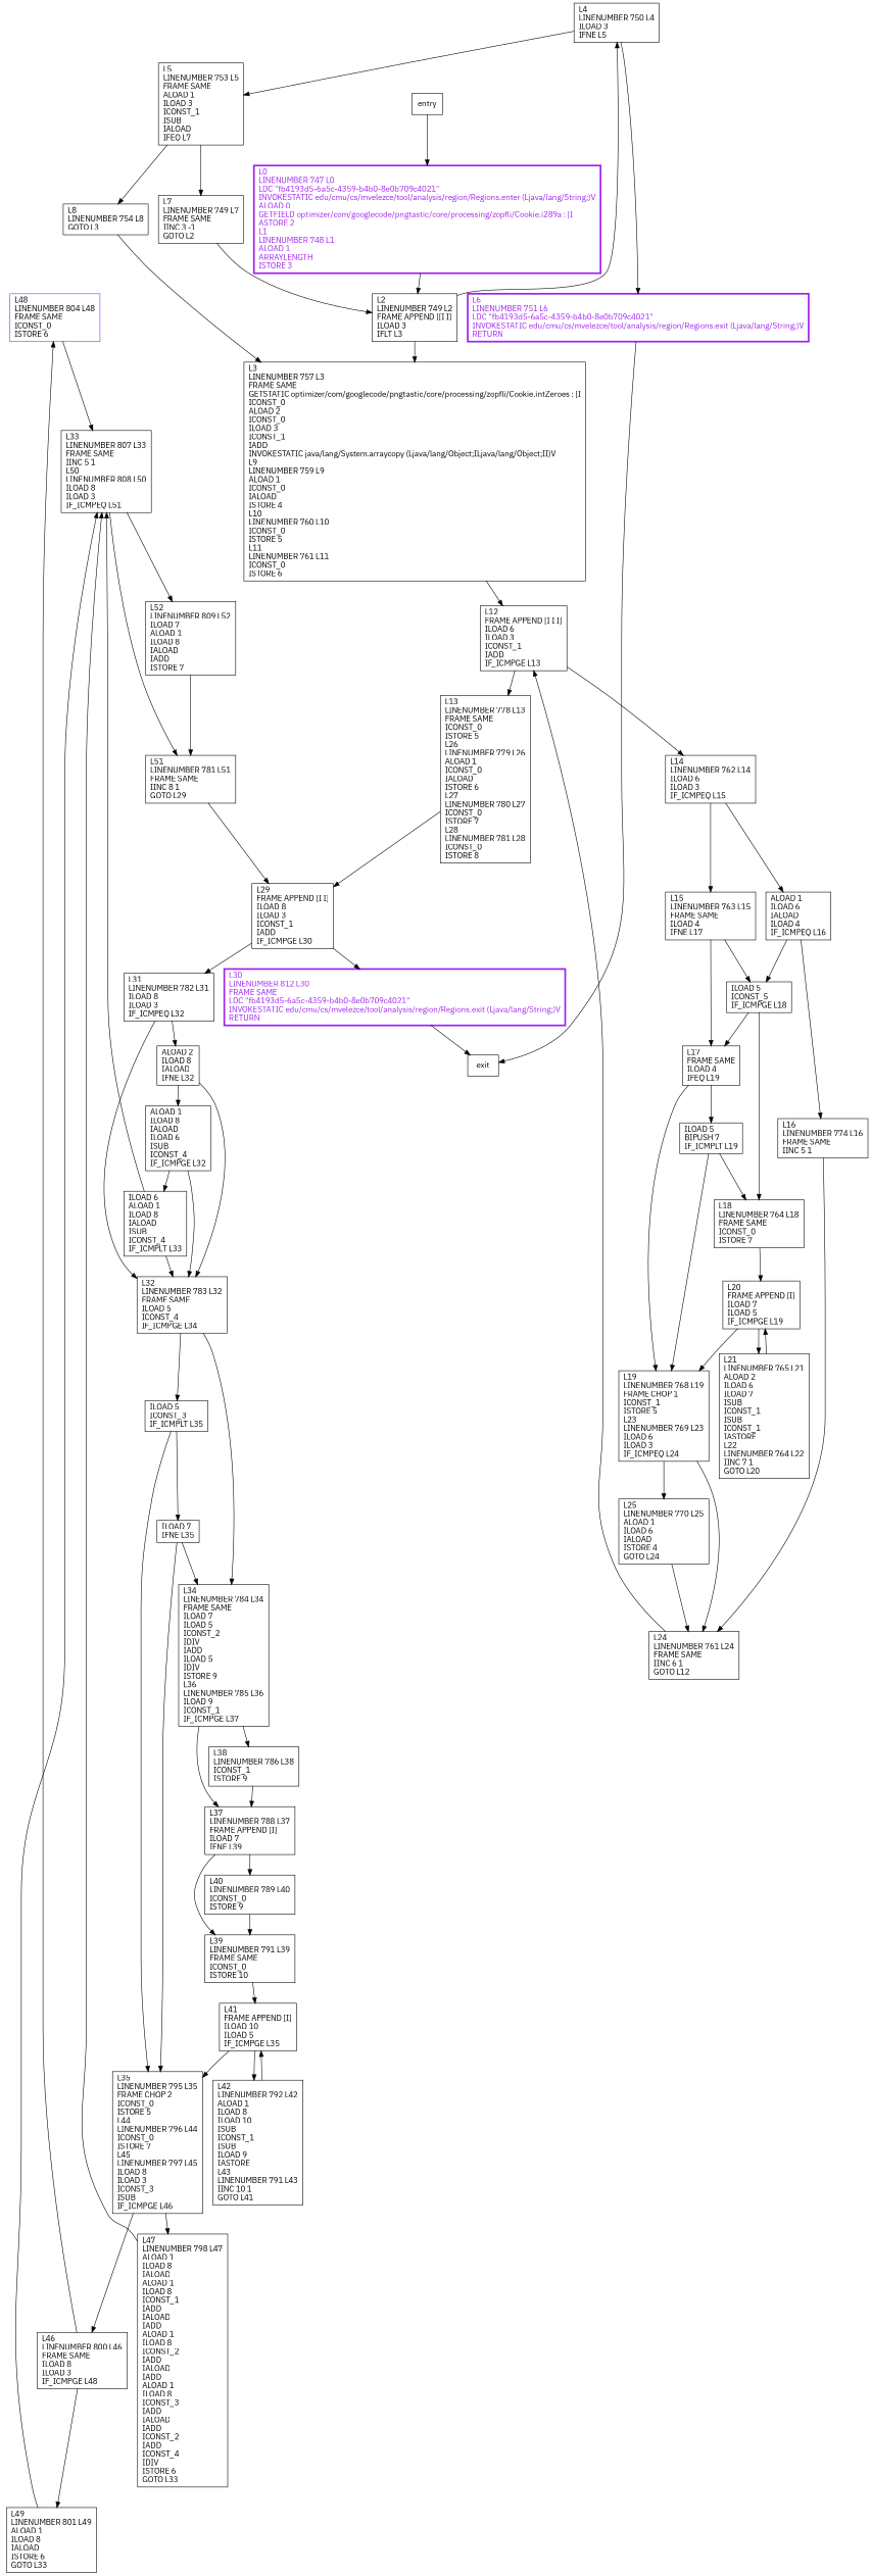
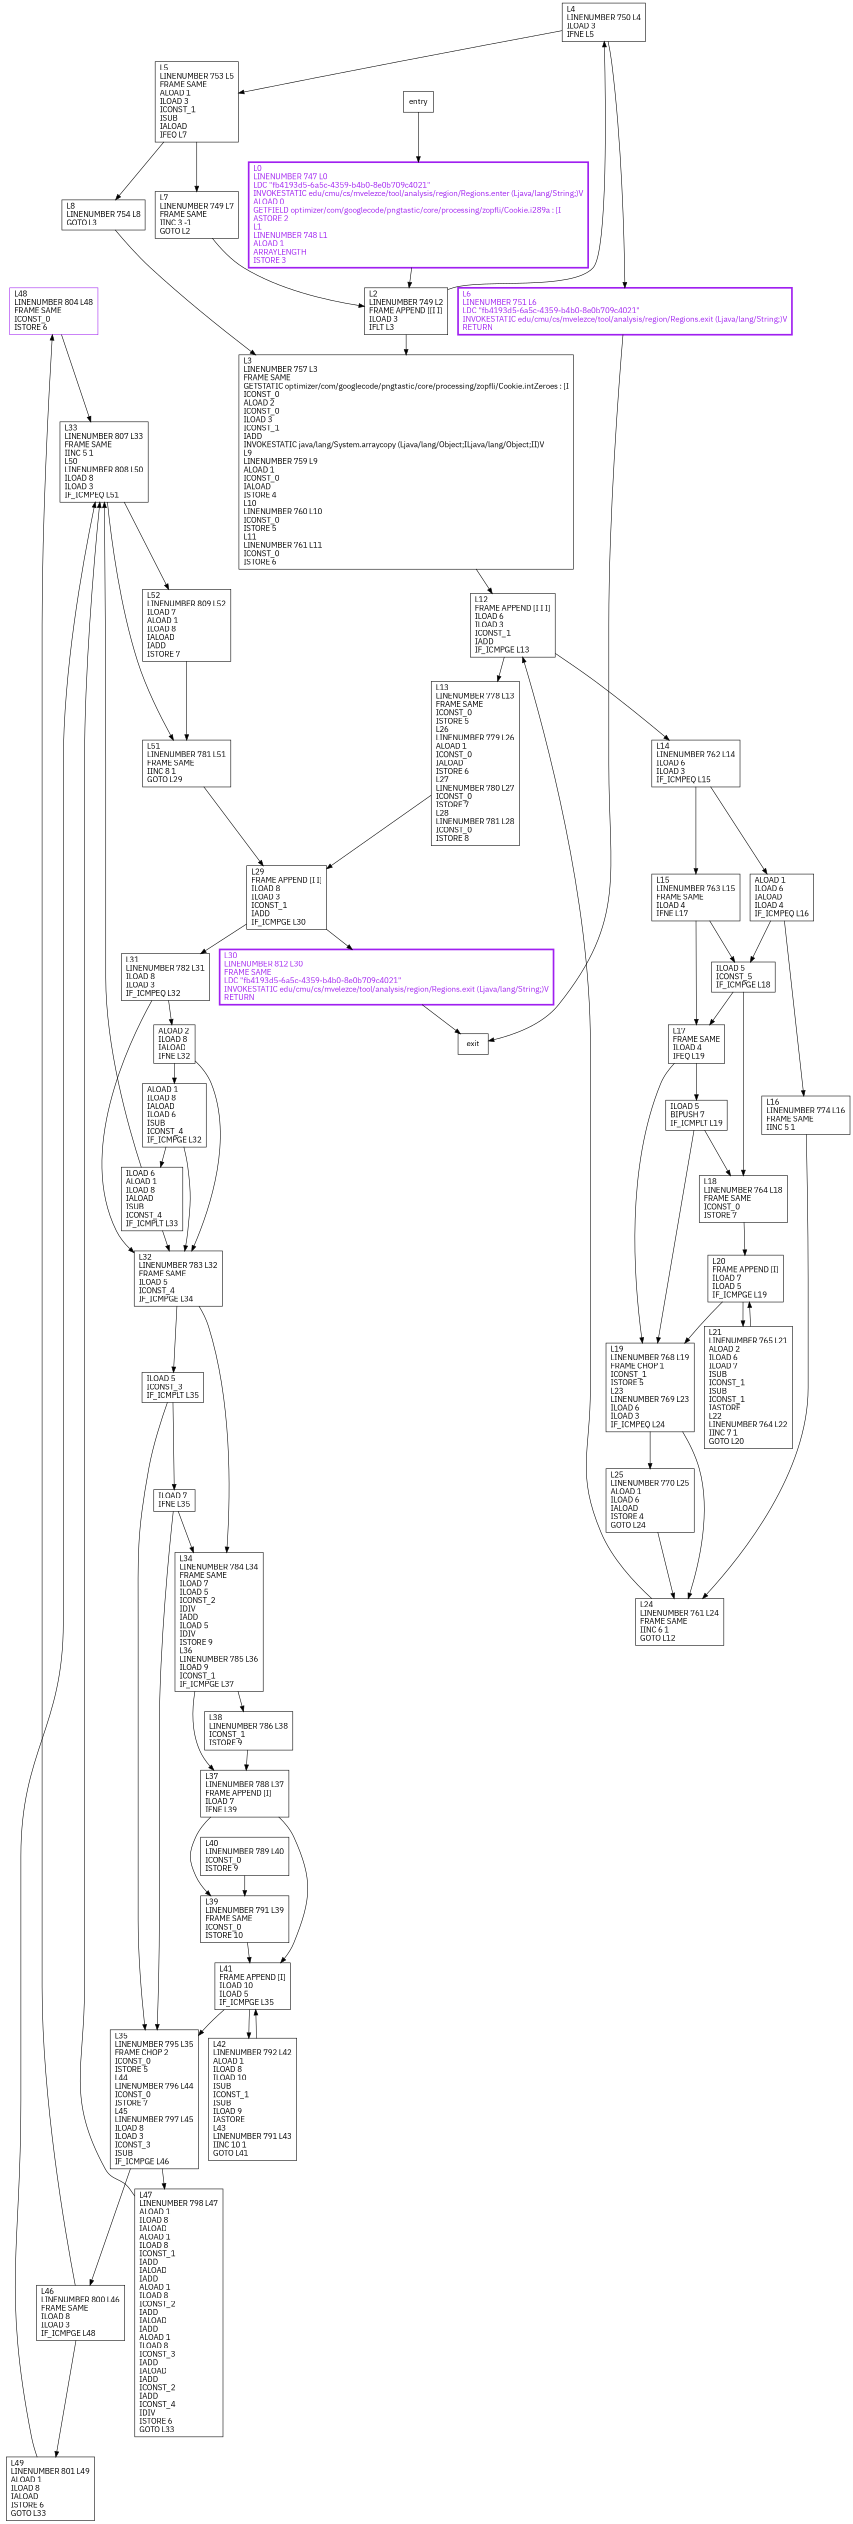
  digraph {
    fontname="IBM Plex Sans"
    node [fontname="IBM Plex Sans" shape=record]
    edge [fontname="IBM Plex Sans"]
    n1 [color=purple label="L48\lLINENUMBER 804 L48\lFRAME SAME\lICONST_0\lISTORE 6\l"]
    n2 [label="L33\lLINENUMBER 807 L33\lFRAME SAME\lIINC 5 1\lL50\lLINENUMBER 808 L50\lILOAD 8\lILOAD 3\lIF_ICMPEQ L51\l"]
    n3 [label="L51\lLINENUMBER 781 L51\lFRAME SAME\lIINC 8 1\lGOTO L29\l"]
    n4 [label="L52\lLINENUMBER 809 L52\lILOAD 7\lALOAD 1\lILOAD 8\lIALOAD\lIADD\lISTORE 7\l"]
    n5 [label="L37\lLINENUMBER 788 L37\lFRAME APPEND [I]\lILOAD 7\lIFNE L39\l"]
    n6 [label="L39\lLINENUMBER 791 L39\lFRAME SAME\lICONST_0\lISTORE 10\l"]
    n7 [label="L40\lLINENUMBER 789 L40\lICONST_0\lISTORE 9\l"]
    n8 [label="L41\lFRAME APPEND [I]\lILOAD 10\lILOAD 5\lIF_ICMPGE L35\l"]
    n9 [label="L46\lLINENUMBER 800 L46\lFRAME SAME\lILOAD 8\lILOAD 3\lIF_ICMPGE L48\l"]
    n10 [label="L49\lLINENUMBER 801 L49\lALOAD 1\lILOAD 8\lIALOAD\lISTORE 6\lGOTO L33\l"]
    n11 [label="L31\lLINENUMBER 782 L31\lILOAD 8\lILOAD 3\lIF_ICMPEQ L32\l"]
    n12 [label="ALOAD 2\lILOAD 8\lIALOAD\lIFNE L32\l"]
    n13 [label="L32\lLINENUMBER 783 L32\lFRAME SAME\lILOAD 5\lICONST_4\lIF_ICMPGE L34\l"]
    n14 [label="ALOAD 1\lILOAD 8\lIALOAD\lILOAD 6\lISUB\lICONST_4\lIF_ICMPGE L32\l"]
    n15 [label="ILOAD 5\lICONST_3\lIF_ICMPLT L35\l"]
    n16 [label="L34\lLINENUMBER 784 L34\lFRAME SAME\lILOAD 7\lILOAD 5\lICONST_2\lIDIV\lIADD\lILOAD 5\lIDIV\lISTORE 9\lL36\lLINENUMBER 785 L36\lILOAD 9\lICONST_1\lIF_ICMPGE L37\l"]
    n17 [label="L29\lFRAME APPEND [I I]\lILOAD 8\lILOAD 3\lICONST_1\lIADD\lIF_ICMPGE L30\l"]
    n18 [color=purple fontcolor=purple label="L30\lLINENUMBER 812 L30\lFRAME SAME\lLDC \"fb4193d5-6a5c-4359-b4b0-8e0b709c4021\"\lINVOKESTATIC edu/cmu/cs/mvelezce/tool/analysis/region/Regions.exit (Ljava/lang/String;)V\lRETURN\l" penwidth=3]
    exit
    n20 [label="L13\lLINENUMBER 778 L13\lFRAME SAME\lICONST_0\lISTORE 5\lL26\lLINENUMBER 779 L26\lALOAD 1\lICONST_0\lIALOAD\lISTORE 6\lL27\lLINENUMBER 780 L27\lICONST_0\lISTORE 7\lL28\lLINENUMBER 781 L28\lICONST_0\lISTORE 8\l"]
    n21 [label="L18\lLINENUMBER 764 L18\lFRAME SAME\lICONST_0\lISTORE 7\l"]
    n22 [label="L20\lFRAME APPEND [I]\lILOAD 7\lILOAD 5\lIF_ICMPGE L19\l"]
    n23 [label="L19\lLINENUMBER 768 L19\lFRAME CHOP 1\lICONST_1\lISTORE 5\lL23\lLINENUMBER 769 L23\lILOAD 6\lILOAD 3\lIF_ICMPEQ L24\l"]
    n24 [label="L21\lLINENUMBER 765 L21\lALOAD 2\lILOAD 6\lILOAD 7\lISUB\lICONST_1\lISUB\lICONST_1\lIASTORE\lL22\lLINENUMBER 764 L22\lIINC 7 1\lGOTO L20\l"]
    n25 [label="L35\lLINENUMBER 795 L35\lFRAME CHOP 2\lICONST_0\lISTORE 5\lL44\lLINENUMBER 796 L44\lICONST_0\lISTORE 7\lL45\lLINENUMBER 797 L45\lILOAD 8\lILOAD 3\lICONST_3\lISUB\lIF_ICMPGE L46\l"]
    n26 [label="L47\lLINENUMBER 798 L47\lALOAD 1\lILOAD 8\lIALOAD\lALOAD 1\lILOAD 8\lICONST_1\lIADD\lIALOAD\lIADD\lALOAD 1\lILOAD 8\lICONST_2\lIADD\lIALOAD\lIADD\lALOAD 1\lILOAD 8\lICONST_3\lIADD\lIALOAD\lIADD\lICONST_2\lIADD\lICONST_4\lIDIV\lISTORE 6\lGOTO L33\l"]
    n27 [label="L42\lLINENUMBER 792 L42\lALOAD 1\lILOAD 8\lILOAD 10\lISUB\lICONST_1\lISUB\lILOAD 9\lIASTORE\lL43\lLINENUMBER 791 L43\lIINC 10 1\lGOTO L41\l"]
    n28 [label="ILOAD 5\lBIPUSH 7\lIF_ICMPLT L19\l"]
    n29 [label="L24\lLINENUMBER 761 L24\lFRAME SAME\lIINC 6 1\lGOTO L12\l"]
    n30 [label="L25\lLINENUMBER 770 L25\lALOAD 1\lILOAD 6\lIALOAD\lISTORE 4\lGOTO L24\l"]
    n31 [label="ILOAD 6\lALOAD 1\lILOAD 8\lIALOAD\lISUB\lICONST_4\lIF_ICMPLT L33\l"]
    n32 [label="ALOAD 1\lILOAD 6\lIALOAD\lILOAD 4\lIF_ICMPEQ L16\l"]
    n33 [label="L16\lLINENUMBER 774 L16\lFRAME SAME\lIINC 5 1\l"]
    n34 [label="ILOAD 5\lICONST_5\lIF_ICMPGE L18\l"]
    n35 [label="L15\lLINENUMBER 763 L15\lFRAME SAME\lILOAD 4\lIFNE L17\l"]
    n36 [label="L17\lFRAME SAME\lILOAD 4\lIFEQ L19\l"]
    n37 [label="L14\lLINENUMBER 762 L14\lILOAD 6\lILOAD 3\lIF_ICMPEQ L15\l"]
    n38 [label="L12\lFRAME APPEND [I I I]\lILOAD 6\lILOAD 3\lICONST_1\lIADD\lIF_ICMPGE L13\l"]
    n39 [color=purple fontcolor=purple label="L6\lLINENUMBER 751 L6\lLDC \"fb4193d5-6a5c-4359-b4b0-8e0b709c4021\"\lINVOKESTATIC edu/cmu/cs/mvelezce/tool/analysis/region/Regions.exit (Ljava/lang/String;)V\lRETURN\l" penwidth=3]
    n40 [label="L38\lLINENUMBER 786 L38\lICONST_1\lISTORE 9\l"]
    n41 [label="ILOAD 7\lIFNE L35\l"]
    n42 [label="L2\lLINENUMBER 749 L2\lFRAME APPEND [[I I]\lILOAD 3\lIFLT L3\l"]
    n43 [label="L3\lLINENUMBER 757 L3\lFRAME SAME\lGETSTATIC optimizer/com/googlecode/pngtastic/core/processing/zopfli/Cookie.intZeroes : [I\lICONST_0\lALOAD 2\lICONST_0\lILOAD 3\lICONST_1\lIADD\lINVOKESTATIC java/lang/System.arraycopy (Ljava/lang/Object;ILjava/lang/Object;II)V\lL9\lLINENUMBER 759 L9\lALOAD 1\lICONST_0\lIALOAD\lISTORE 4\lL10\lLINENUMBER 760 L10\lICONST_0\lISTORE 5\lL11\lLINENUMBER 761 L11\lICONST_0\lISTORE 6\l"]
    n44 [label="L4\lLINENUMBER 750 L4\lILOAD 3\lIFNE L5\l"]
    n45 [label="L5\lLINENUMBER 753 L5\lFRAME SAME\lALOAD 1\lILOAD 3\lICONST_1\lISUB\lIALOAD\lIFEQ L7\l"]
    n46 [label="L7\lLINENUMBER 749 L7\lFRAME SAME\lIINC 3 -1\lGOTO L2\l"]
    n47 [label="L8\lLINENUMBER 754 L8\lGOTO L3\l"]
    n48 [color=purple fontcolor=purple label="L0\lLINENUMBER 747 L0\lLDC \"fb4193d5-6a5c-4359-b4b0-8e0b709c4021\"\lINVOKESTATIC edu/cmu/cs/mvelezce/tool/analysis/region/Regions.enter (Ljava/lang/String;)V\lALOAD 0\lGETFIELD optimizer/com/googlecode/pngtastic/core/processing/zopfli/Cookie.i289a : [I\lASTORE 2\lL1\lLINENUMBER 748 L1\lALOAD 1\lARRAYLENGTH\lISTORE 3\l" penwidth=3]
    entry
    n1 -> n2
    n2 -> n3
    n2 -> n4
    n3 -> n17
    n4 -> n3
    n5 -> n6
-   n5 -> n7
+   n5 -> n8
    n6 -> n8
    n7 -> n6
    n8 -> n25
    n8 -> n27
    n9 -> n1
    n9 -> n10
    n10 -> n2
    n11 -> n12
    n11 -> n13
    n12 -> n13
    n12 -> n14
    n13 -> n15
    n13 -> n16
    n14 -> n13
    n14 -> n31
    n15 -> n25
    n15 -> n41
    n16 -> n5
    n16 -> n40
    n17 -> n11
    n17 -> n18
    n18 -> exit
    n20 -> n17
    n21 -> n22
    n22 -> n23
    n22 -> n24
    n23 -> n29
    n23 -> n30
    n24 -> n22
    n25 -> n9
    n25 -> n26
    n26 -> n2
    n27 -> n8
    n28 -> n21
    n28 -> n23
    n29 -> n38
    n30 -> n29
    n31 -> n2
    n31 -> n13
    n32 -> n33
    n32 -> n34
    n33 -> n29
    n34 -> n21
    n34 -> n36
    n35 -> n34
    n35 -> n36
    n36 -> n23
    n36 -> n28
    n37 -> n32
    n37 -> n35
    n38 -> n20
    n38 -> n37
    n39 -> exit
    n40 -> n5
    n41 -> n16
    n41 -> n25
    n42 -> n43
    n42 -> n44
    n43 -> n38
    n44 -> n39
    n44 -> n45
    n45 -> n46
    n45 -> n47
    n46 -> n42
    n47 -> n43
    n48 -> n42
    entry -> n48
  }
